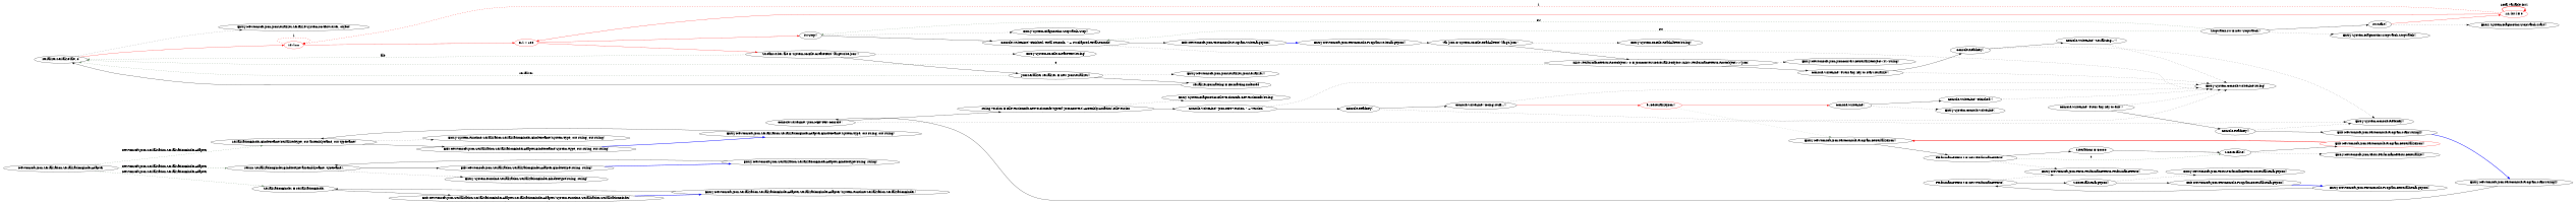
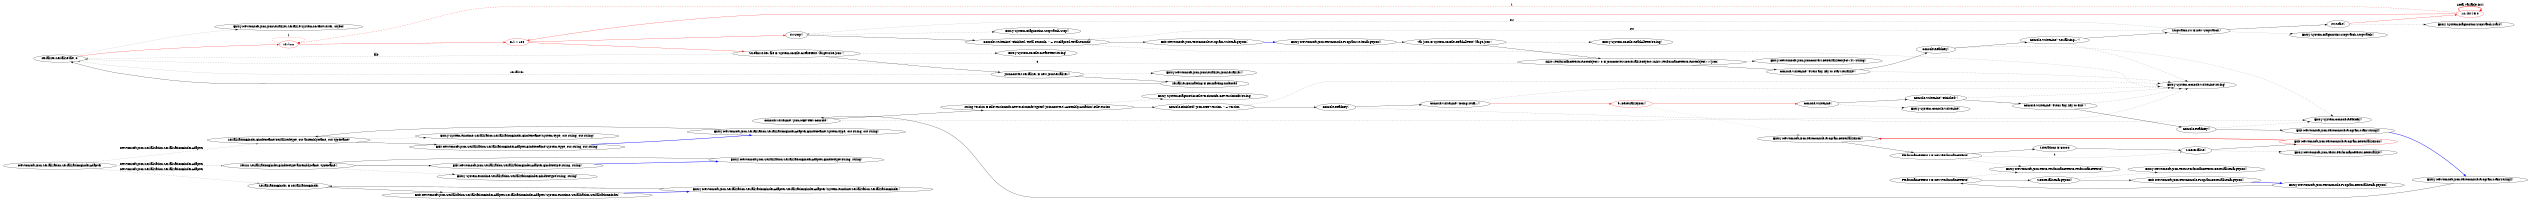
  digraph {
    rankdir=LR
    node [cluster="Newtonsoft.Json.TestConsole.Program.WriteLargeJson()" file="Program.cs" span="0-0"]
    edge [style=solid]
    n1 [cluster="System.Runtime.Serialization.SerializationBinder.BindToName(System.Type, out string, out string)" file="JsonSerializerTest.cs" label="Entry System.Runtime.Serialization.SerializationBinder.BindToName(System.Type, out string, out string)"]
    n2 [cluster="Newtonsoft.Json.Serialization.SerializationBinderAdapter.BindToName(System.Type, out string, out string)" file="JsonSerializerTest.cs" label="Entry Newtonsoft.Json.Serialization.SerializationBinderAdapter.BindToName(System.Type, out string, out string)" span="44-44"]
    n3 [cluster="Newtonsoft.Json.Serialization.SerializationBinderAdapter.BindToName(System.Type, out string, out string)" file="JsonSerializerTest.cs" label="SerializationBinder.BindToName(serializedType, out assemblyName, out typeName)" span="47-47"]
    n4 [cluster="Newtonsoft.Json.Serialization.SerializationBinderAdapter.BindToName(System.Type, out string, out string)" file="JsonSerializerTest.cs" label="Exit Newtonsoft.Json.Serialization.SerializationBinderAdapter.BindToName(System.Type, out string, out string)" span="44-44"]
    n5 [cluster="Newtonsoft.Json.Serialization.SerializationBinderAdapter.BindToType(string, string)" file="JsonSerializerTest.cs" label="Entry Newtonsoft.Json.Serialization.SerializationBinderAdapter.BindToType(string, string)" span="39-39"]
    n6 [cluster="Newtonsoft.Json.Serialization.SerializationBinderAdapter.BindToType(string, string)" file="JsonSerializerTest.cs" label="return SerializationBinder.BindToType(assemblyName, typeName);" span="41-41"]
    n7 [cluster="Newtonsoft.Json.Serialization.SerializationBinderAdapter.BindToType(string, string)" file="JsonSerializerTest.cs" label="Exit Newtonsoft.Json.Serialization.SerializationBinderAdapter.BindToType(string, string)" span="39-39"]
    n8 [cluster="System.Runtime.Serialization.SerializationBinder.BindToType(string, string)" file="JsonSerializerTest.cs" label="Entry System.Runtime.Serialization.SerializationBinder.BindToType(string, string)"]
    n9 [cluster="Newtonsoft.Json.Serialization.SerializationBinderAdapter.SerializationBinderAdapter(System.Runtime.Serialization.SerializationBinder)" file="JsonSerializerTest.cs" label="Entry Newtonsoft.Json.Serialization.SerializationBinderAdapter.SerializationBinderAdapter(System.Runtime.Serialization.SerializationBinder)" span="34-34"]
    n10 [cluster="Newtonsoft.Json.Serialization.SerializationBinderAdapter.SerializationBinderAdapter(System.Runtime.Serialization.SerializationBinder)" file="JsonSerializerTest.cs" label="SerializationBinder = serializationBinder" span="36-36"]
    n11 [cluster="Newtonsoft.Json.Serialization.SerializationBinderAdapter.SerializationBinderAdapter(System.Runtime.Serialization.SerializationBinder)" file="JsonSerializerTest.cs" label="Exit Newtonsoft.Json.Serialization.SerializationBinderAdapter.SerializationBinderAdapter(System.Runtime.Serialization.SerializationBinder)" span="34-34"]
    n12 [file="JsonSerializerTest.cs" label="Newtonsoft.Json.Serialization.SerializationBinderAdapter" cluster="" span=""]
    n13 [cluster="Newtonsoft.Json.JsonSerializer.Serialize(System.IO.TextWriter, object)" label="Entry Newtonsoft.Json.JsonSerializer.Serialize(System.IO.TextWriter, object)" span="817-817"]
    n14 [cluster="System.Console.ReadKey()" label="Entry System.Console.ReadKey()"]
    n15 [cluster="Newtonsoft.Json.TestConsole.Program.Main(string[])" label="Entry Newtonsoft.Json.TestConsole.Program.Main(string[])" span="13-13"]
    n16 [cluster="Newtonsoft.Json.TestConsole.Program.Main(string[])" label="Console.WriteLine(''Json.NET Test Console'')" span="15-15"]
    n17 [cluster="Newtonsoft.Json.TestConsole.Program.Main(string[])" label="string version = FileVersionInfo.GetVersionInfo(typeof (JsonConvert).Assembly.Location).FileVersion" span="17-17"]
    n18 [cluster="System.Console.WriteLine(string)" label="Entry System.Console.WriteLine(string)"]
-   n19 [cluster="Newtonsoft.Json.TestConsole.Program.Main(string[])" label="Console.WriteLine(''Json.NET Version: '' + version)" span="18-18"]
+   n19 [cluster="Newtonsoft.Json.TestConsole.Program.Main(string[])" label="Console.Finished(''Json.NET Version: '' + version)" span="18-18"]
    n20 [cluster="System.Diagnostics.FileVersionInfo.GetVersionInfo(string)" label="Entry System.Diagnostics.FileVersionInfo.GetVersionInfo(string)"]
    n21 [cluster="Newtonsoft.Json.TestConsole.Program.Main(string[])" label="Console.ReadKey()" span="19-19"]
    n22 [cluster="Newtonsoft.Json.TestConsole.Program.Main(string[])" label="Console.WriteLine(''Doing stuff...'')" span="21-21"]
    n23 [cluster="Newtonsoft.Json.TestConsole.Program.Main(string[])" color=red community=0 label="9: DeserializeJson()" span="28-28"]
    n24 [cluster="Newtonsoft.Json.TestConsole.Program.Main(string[])" label="Console.WriteLine()" span="30-30"]
    n25 [cluster="Newtonsoft.Json.TestConsole.Program.DeserializeJson()" label="Entry Newtonsoft.Json.TestConsole.Program.DeserializeJson()" span="36-36"]
    n26 [cluster="Newtonsoft.Json.TestConsole.Program.Main(string[])" label="Console.WriteLine(''Finished'')" span="31-31"]
    n27 [cluster="System.Console.WriteLine()" label="Entry System.Console.WriteLine()"]
    n28 [cluster="Newtonsoft.Json.TestConsole.Program.DeserializeJson()" label="PerformanceTests t = new PerformanceTests()" span="38-38"]
    n29 [cluster="Newtonsoft.Json.TestConsole.Program.Main(string[])" label="Console.WriteLine(''Press any key to exit'')" span="32-32"]
    n30 [cluster="Newtonsoft.Json.TestConsole.Program.Main(string[])" label="Console.ReadKey()" span="33-33"]
    n31 [cluster="Newtonsoft.Json.TestConsole.Program.Main(string[])" label="Exit Newtonsoft.Json.TestConsole.Program.Main(string[])" span="13-13"]
    n32 [cluster="Newtonsoft.Json.TestConsole.Program.DeserializeJson()" label="t.Iterations = 50000" span="39-39"]
    n33 [cluster="Newtonsoft.Json.TestConsole.Program.DeserializeJson()" label="t.Deserialize()" span="40-40"]
    n34 [cluster="Newtonsoft.Json.Tests.PerformanceTests.PerformanceTests()" label="Entry Newtonsoft.Json.Tests.PerformanceTests.PerformanceTests()" span="66-66"]
    n35 [cluster="Newtonsoft.Json.TestConsole.Program.DeserializeJson()" color=red label="Exit Newtonsoft.Json.TestConsole.Program.DeserializeJson()" span="36-36"]
    n36 [cluster="Newtonsoft.Json.Tests.PerformanceTests.Deserialize()" label="Entry Newtonsoft.Json.Tests.PerformanceTests.Deserialize()" span="219-219"]
    n37 [cluster="Newtonsoft.Json.JsonSerializer.JsonSerializer()" label="Entry Newtonsoft.Json.JsonSerializer.JsonSerializer()" span="433-433"]
    n38 [cluster="Newtonsoft.Json.TestConsole.Program.DeserializeLargeJson()" label="Entry Newtonsoft.Json.TestConsole.Program.DeserializeLargeJson()" span="43-43"]
    n39 [cluster="Newtonsoft.Json.TestConsole.Program.DeserializeLargeJson()" label="PerformanceTests t = new PerformanceTests()" span="45-45"]
    n40 [cluster="Newtonsoft.Json.TestConsole.Program.DeserializeLargeJson()" label="t.DeserializeLargeJson()" span="46-46"]
    n41 [cluster="Newtonsoft.Json.TestConsole.Program.DeserializeLargeJson()" label="Exit Newtonsoft.Json.TestConsole.Program.DeserializeLargeJson()" span="43-43"]
    n42 [cluster="Newtonsoft.Json.Tests.PerformanceTests.DeserializeLargeJson()" label="Entry Newtonsoft.Json.Tests.PerformanceTests.DeserializeLargeJson()" span="182-182"]
    n43 [cluster="System.IO.File.CreateText(string)" label="Entry System.IO.File.CreateText(string)"]
    n44 [cluster="System.Diagnostics.Stopwatch.Stopwatch()" label="Entry System.Diagnostics.Stopwatch.Stopwatch()"]
    n45 [cluster="System.Diagnostics.Stopwatch.Start()" label="Entry System.Diagnostics.Stopwatch.Start()"]
    n46 [cluster="Newtonsoft.Json.JsonConvert.DeserializeObject<T>(string)" label="Entry Newtonsoft.Json.JsonConvert.DeserializeObject<T>(string)" span="739-739"]
    n47 [label="Entry Newtonsoft.Json.TestConsole.Program.WriteLargeJson()" span="49-49"]
    n48 [label="var json = System.IO.File.ReadAllText(''large.json'')" span="51-51"]
    n49 [label="IList<PerformanceTests.RootObject> o = JsonConvert.DeserializeObject<IList<PerformanceTests.RootObject>>(json)" span="53-53"]
    n50 [cluster="System.IO.File.ReadAllText(string)" label="Entry System.IO.File.ReadAllText(string)"]
    n51 [label="Console.WriteLine(''Press any key to start serialize'')" span="55-55"]
    n52 [label="serializer.Serialize(file, o)" span="68-68"]
    n53 [label="Console.ReadKey()" span="56-56"]
    n54 [color=red community=0 label="12: i++" span="62-62"]
    n55 [label="Console.WriteLine(''Serializing...'')" span="57-57"]
    n56 [color=red community=0 label="5: i < 100" span="62-62"]
    n57 [label="Stopwatch sw = new Stopwatch()" span="59-59"]
    n58 [label="sw.Start()" span="60-60"]
    n59 [label="sw.Stop()" span="72-72"]
    n60 [label="Console.WriteLine(''Finished. Total seconds: '' + sw.Elapsed.TotalSeconds)" span="74-74"]
    n61 [color=red community=0 label="12: int i = 0" span="62-62"]
    n62 [cluster="System.Diagnostics.Stopwatch.Stop()" label="Entry System.Diagnostics.Stopwatch.Stop()"]
    n63 [label="Exit Newtonsoft.Json.TestConsole.Program.WriteLargeJson()" span="49-49"]
    n64 [label="StreamWriter file = System.IO.File.CreateText(''largewrite.json'')" span="64-64"]
-   n65 [label="JsonSerializer serializer = new JsonSerializer()" span="66-66"]
+   n65 [label="JsonConvert serializer = new JsonSerializer()" span="66-66"]
    n66 [label="serializer.Formatting = Formatting.Indented" span="67-67"]
    n2 -> n3
    n3 -> n1 [style=dotted]
    n3 -> n4
    n4 -> n2 [color=blue style=bold]
    n5 -> n6
    n6 -> n7
    n6 -> n8 [style=dotted]
    n7 -> n5 [color=blue style=bold]
    n9 -> n10
    n10 -> n11
    n11 -> n9 [color=blue style=bold]
    n12 -> n3 [color=darkseagreen4 label="Newtonsoft.Json.Serialization.SerializationBinderAdapter" style=dashed]
    n12 -> n6 [color=darkseagreen4 label="Newtonsoft.Json.Serialization.SerializationBinderAdapter" style=dashed]
    n12 -> n10 [color=darkseagreen4 label="Newtonsoft.Json.Serialization.SerializationBinderAdapter" style=dashed]
    n15 -> n16
    n16 -> n17
    n16 -> n18 [style=dotted]
    n17 -> n19
    n17 -> n20 [style=dotted]
    n19 -> n18 [style=dotted]
    n19 -> n21
    n21 -> n14 [style=dotted]
    n21 -> n22
    n22 -> n18 [style=dotted]
    n22 -> n23 [color=red]
    n23 -> n24 [color=red]
    n23 -> n25 [color=darkseagreen4 style=dotted]
    n24 -> n26
    n24 -> n27 [style=dotted]
    n25 -> n28
    n26 -> n18 [style=dotted]
+   n26 -> n29
    n28 -> n32
    n28 -> n33 [color=darkseagreen4 label=t style=dashed]
    n28 -> n34 [style=dotted]
    n29 -> n18 [style=dotted]
    n29 -> n30
    n30 -> n14 [style=dotted]
    n30 -> n31
    n31 -> n15 [color=blue style=bold]
    n32 -> n33
    n33 -> n35
    n33 -> n36 [style=dotted]
    n35 -> n25 [color=red style=bold]
    n38 -> n39
    n39 -> n34 [style=dotted]
    n39 -> n40
    n40 -> n41
    n40 -> n42 [style=dotted]
    n41 -> n38 [color=blue style=bold]
    n47 -> n48
    n48 -> n49
    n48 -> n50 [style=dotted]
    n49 -> n46 [style=dotted]
    n49 -> n51
    n49 -> n52 [color=darkseagreen4 label=o style=dashed]
    n51 -> n18 [style=dotted]
    n51 -> n53
    n52 -> n13 [style=dotted]
    n52 -> n54 [color=red]
    n53 -> n14 [style=dotted]
    n53 -> n55
    n54 -> n54 [color=red label=i style=dashed]
    n54 -> n56 [color=red]
    n55 -> n18 [style=dotted]
+   n55 -> n57
    n56 -> n59 [color=red]
    n56 -> n64 [color=red]
    n57 -> n44 [style=dotted]
    n57 -> n58
    n57 -> n59 [color=darkseagreen4 label=sw style=dashed]
    n57 -> n60 [color=darkseagreen4 label=sw style=dashed]
    n58 -> n45 [style=dotted]
    n58 -> n61 [color=red]
    n59 -> n60
    n59 -> n62 [style=dotted]
    n60 -> n18 [style=dotted]
    n60 -> n63
    n61 -> n54 [color=red label=i style=dashed]
    n61 -> n56 [color=red]
    n61 -> n61 [color=red label="Local variable int i" style=bold]
    n63 -> n47 [color=blue style=bold]
    n64 -> n43 [style=dotted]
    n64 -> n52 [color=darkseagreen4 label=file style=dashed]
    n64 -> n65
    n65 -> n37 [style=dotted]
    n65 -> n52 [color=darkseagreen4 label=serializer style=dashed]
    n65 -> n66
    n66 -> n52
  }
